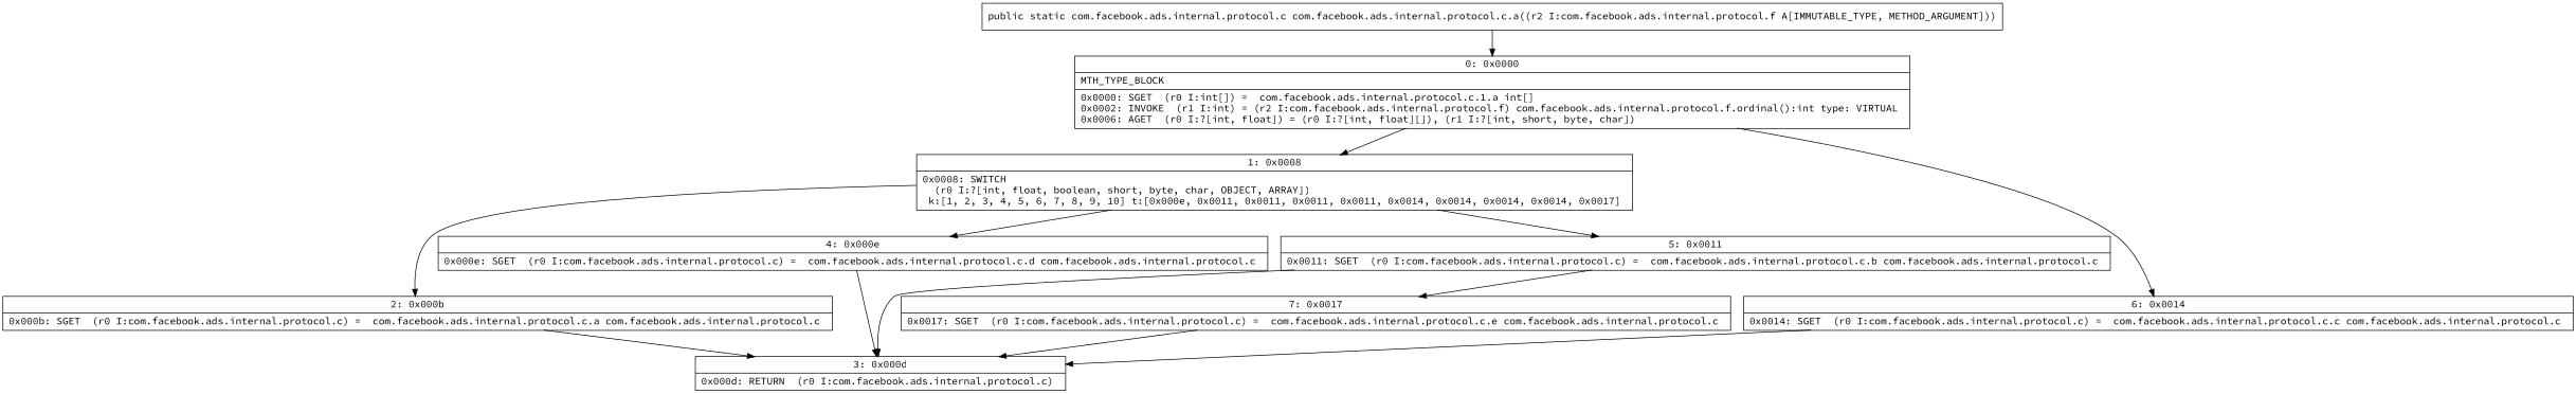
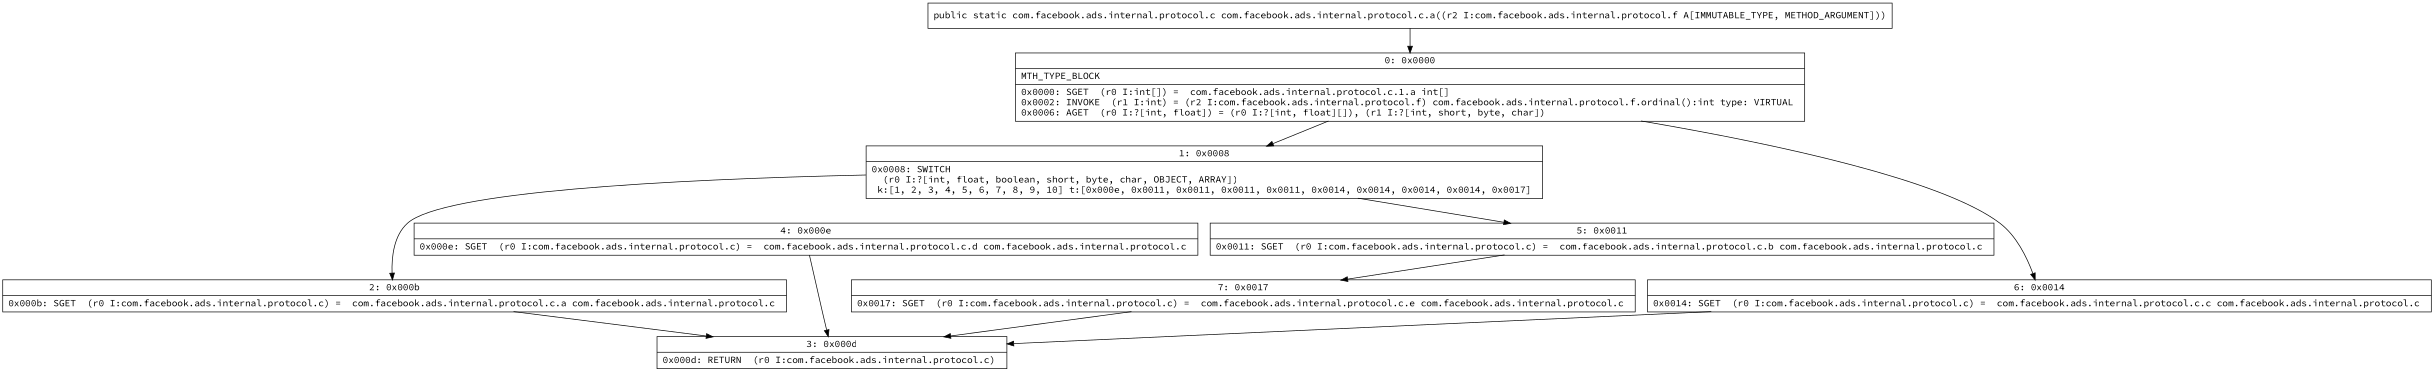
  digraph {
    fontname="Source Code Pro"
    node [fontname="Source Code Pro" shape=record]
    edge [fontname="Source Code Pro"]
    n1 [label="{0\:\ 0x0000|MTH_TYPE_BLOCK\l|0x0000: SGET  (r0 I:int[]) =  com.facebook.ads.internal.protocol.c.1.a int[] \l0x0002: INVOKE  (r1 I:int) = (r2 I:com.facebook.ads.internal.protocol.f) com.facebook.ads.internal.protocol.f.ordinal():int type: VIRTUAL \l0x0006: AGET  (r0 I:?[int, float]) = (r0 I:?[int, float][]), (r1 I:?[int, short, byte, char]) \l}"]
    n2 [label="{1\:\ 0x0008|0x0008: SWITCH  \l  (r0 I:?[int, float, boolean, short, byte, char, OBJECT, ARRAY])\l k:[1, 2, 3, 4, 5, 6, 7, 8, 9, 10] t:[0x000e, 0x0011, 0x0011, 0x0011, 0x0011, 0x0014, 0x0014, 0x0014, 0x0014, 0x0017] \l}"]
    n3 [label="{6\:\ 0x0014|0x0014: SGET  (r0 I:com.facebook.ads.internal.protocol.c) =  com.facebook.ads.internal.protocol.c.c com.facebook.ads.internal.protocol.c \l}"]
    n4 [label="{2\:\ 0x000b|0x000b: SGET  (r0 I:com.facebook.ads.internal.protocol.c) =  com.facebook.ads.internal.protocol.c.a com.facebook.ads.internal.protocol.c \l}"]
    n5 [label="{4\:\ 0x000e|0x000e: SGET  (r0 I:com.facebook.ads.internal.protocol.c) =  com.facebook.ads.internal.protocol.c.d com.facebook.ads.internal.protocol.c \l}"]
    n6 [label="{5\:\ 0x0011|0x0011: SGET  (r0 I:com.facebook.ads.internal.protocol.c) =  com.facebook.ads.internal.protocol.c.b com.facebook.ads.internal.protocol.c \l}"]
    n7 [label="{3\:\ 0x000d|0x000d: RETURN  (r0 I:com.facebook.ads.internal.protocol.c) \l}"]
    n8 [label="{7\:\ 0x0017|0x0017: SGET  (r0 I:com.facebook.ads.internal.protocol.c) =  com.facebook.ads.internal.protocol.c.e com.facebook.ads.internal.protocol.c \l}"]
    n9 [label="{public static com.facebook.ads.internal.protocol.c com.facebook.ads.internal.protocol.c.a((r2 I:com.facebook.ads.internal.protocol.f A[IMMUTABLE_TYPE, METHOD_ARGUMENT])) }"]
    n1 -> n2
    n1 -> n3
    n2 -> n4
-   n2 -> n5
    n2 -> n6
    n3 -> n7
    n4 -> n7
    n5 -> n7
-   n6 -> n7
    n6 -> n8
    n8 -> n7
    n9 -> n1
  }
